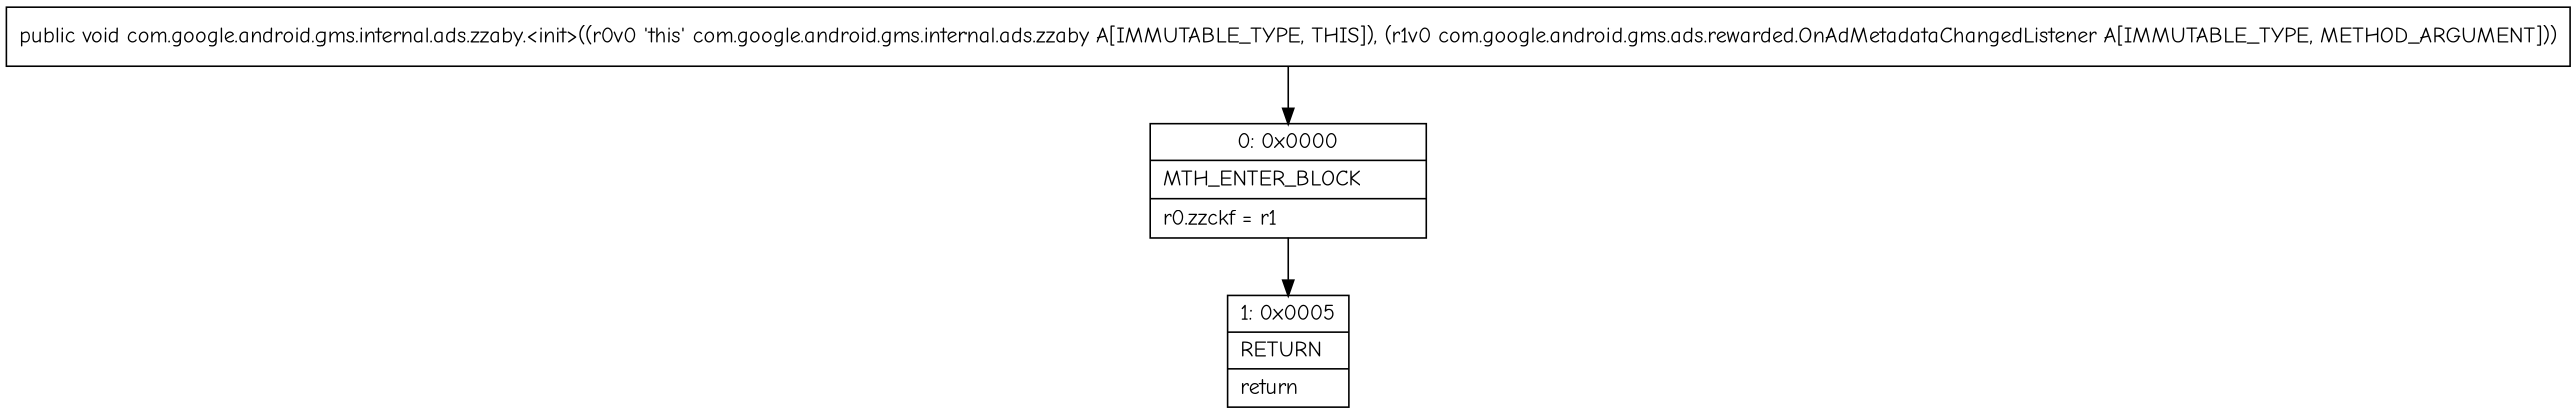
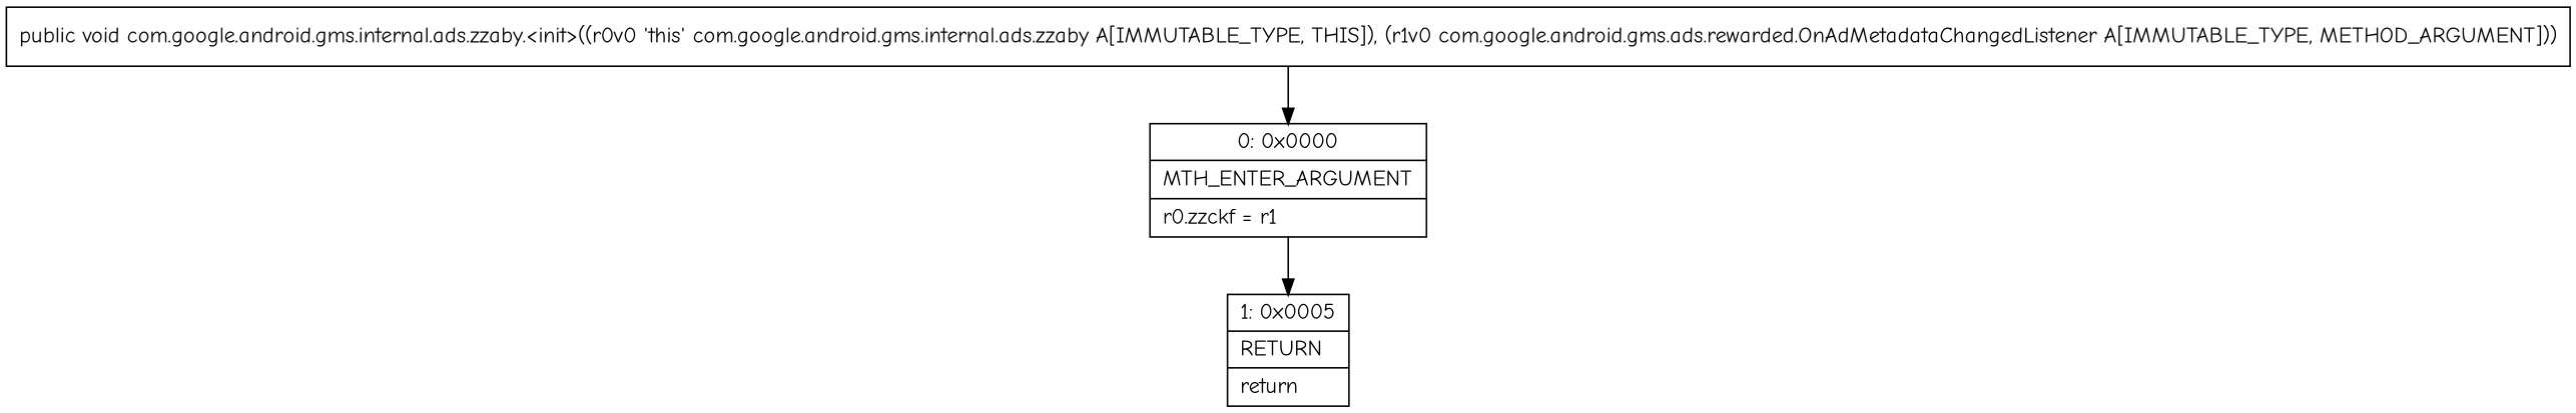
  digraph {
    fontname="Comic Neue"
    node [shape=record fontname="Comic Neue"]
    edge [fontname="Comic Neue"]
-   n1 [label="{0\:\ 0x0000|MTH_ENTER_BLOCK\l|r0.zzckf = r1\l}"]
+   n1 [label="{0\:\ 0x0000|MTH_ENTER_ARGUMENT\l|r0.zzckf = r1\l}"]
    n2 [label="{1\:\ 0x0005|RETURN\l|return\l}"]
    n3 [label="{public void com.google.android.gms.internal.ads.zzaby.\<init\>((r0v0 'this' com.google.android.gms.internal.ads.zzaby A[IMMUTABLE_TYPE, THIS]), (r1v0 com.google.android.gms.ads.rewarded.OnAdMetadataChangedListener A[IMMUTABLE_TYPE, METHOD_ARGUMENT])) }"]
    n1 -> n2
    n3 -> n1
  }
